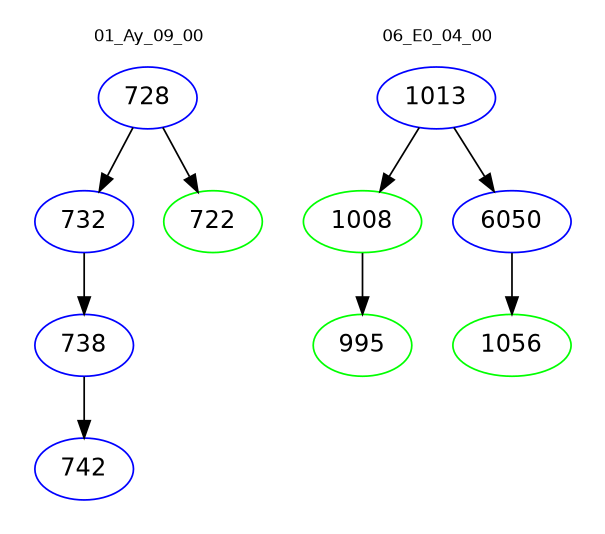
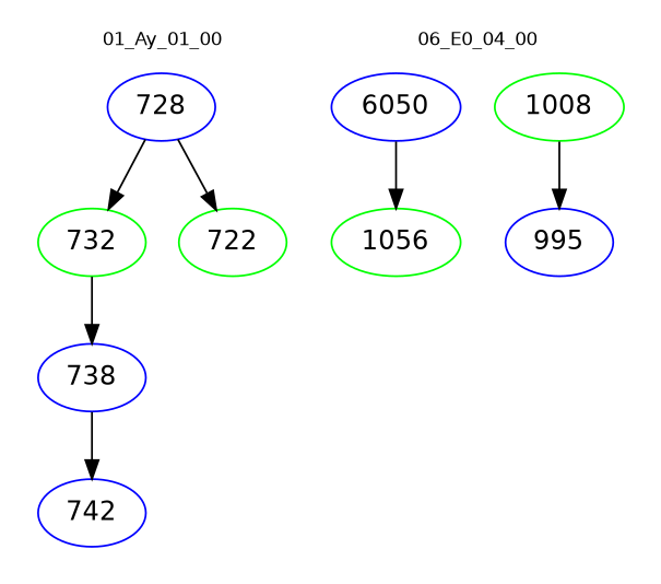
  digraph {
    fontname="DejaVu Sans"
    node [color=blue fontname="DejaVu Sans"]
    edge [color=black fontname="DejaVu Sans"]
-   n1 [label=732]
+   n1 [color=green label=732]
    n2 [label=728]
    n3 [label=738]
    n4 [color=green label=722]
    n5 [label=742]
-   n6 [label=1013]
    n7 [color=green label=1008]
    n8 [label=6050]
-   n9 [color=green label=995]
+   n9 [label=995]
    n10 [color=green label=1056]
    subgraph cluster_1 {
      color=white
      fontsize=10
-     label="01_Ay_09_00"
+     label="01_Ay_01_00"
      n1
      n2
      n3
      n4
      n5
    }
    subgraph cluster_2 {
      color=white
      fontsize=10
      label="06_E0_04_00"
-     n6
      n7
      n8
      n9
      n10
    }
    n1 -> n3
    n2 -> n1
    n2 -> n4
    n3 -> n5
-   n6 -> n7
-   n6 -> n8
    n7 -> n9
    n8 -> n10
  }
